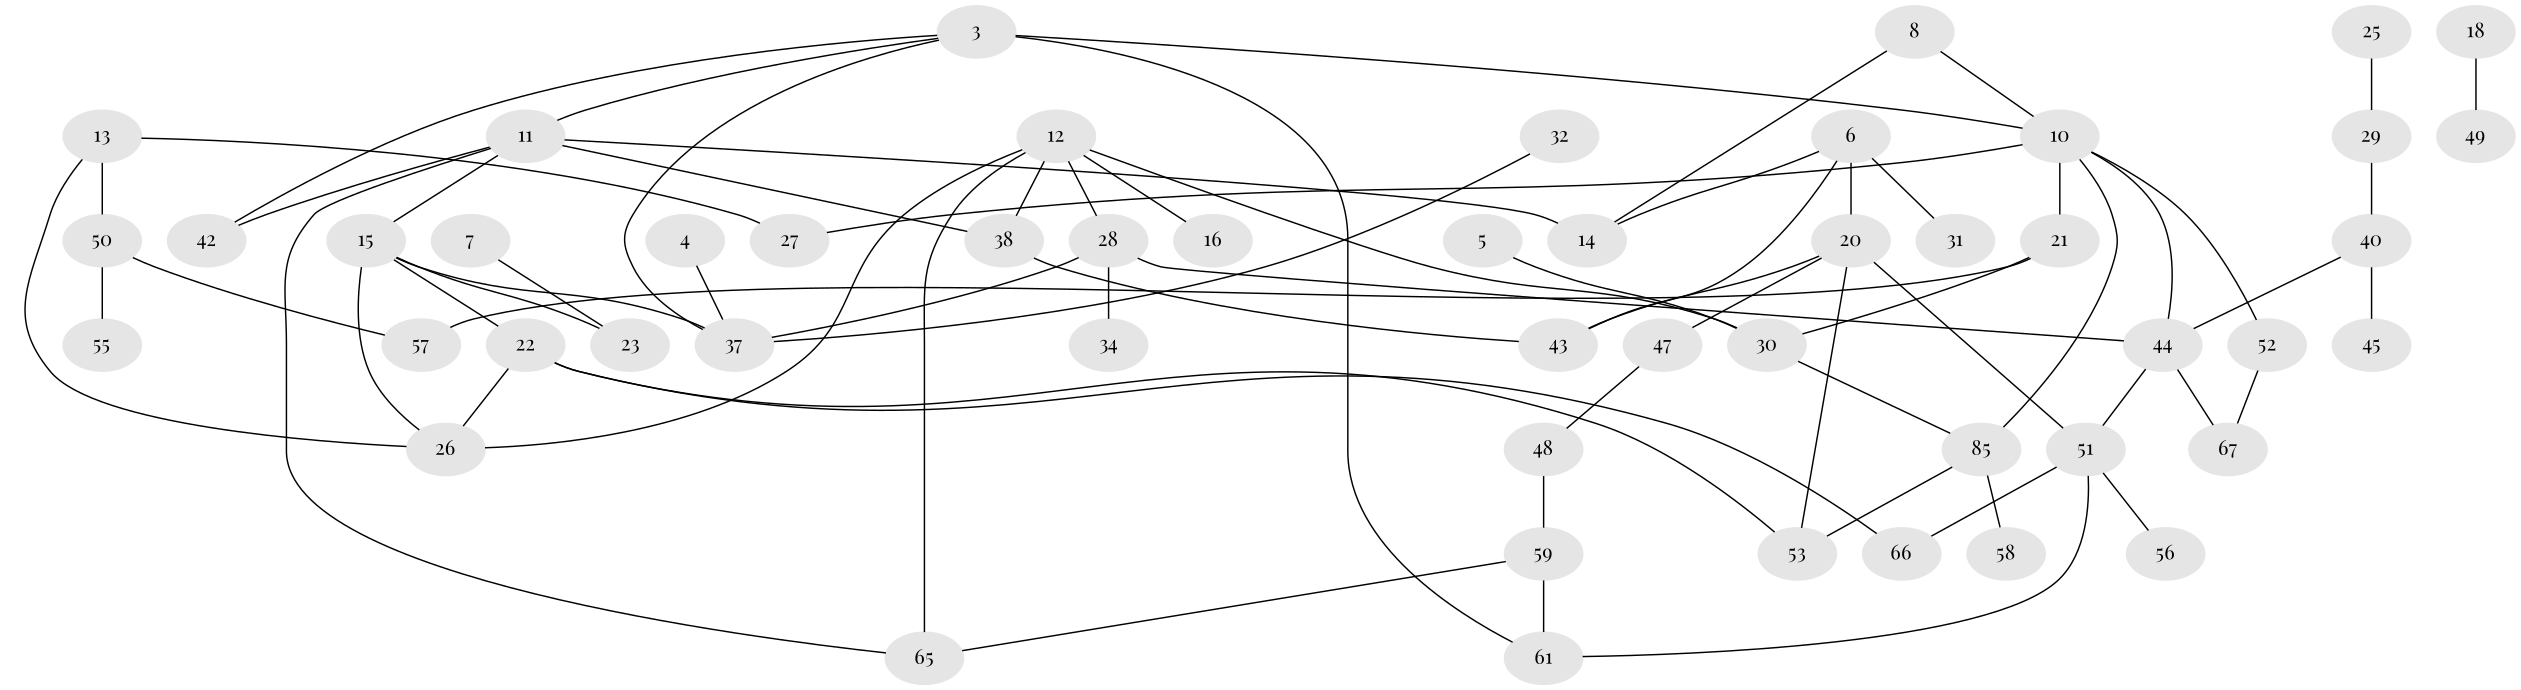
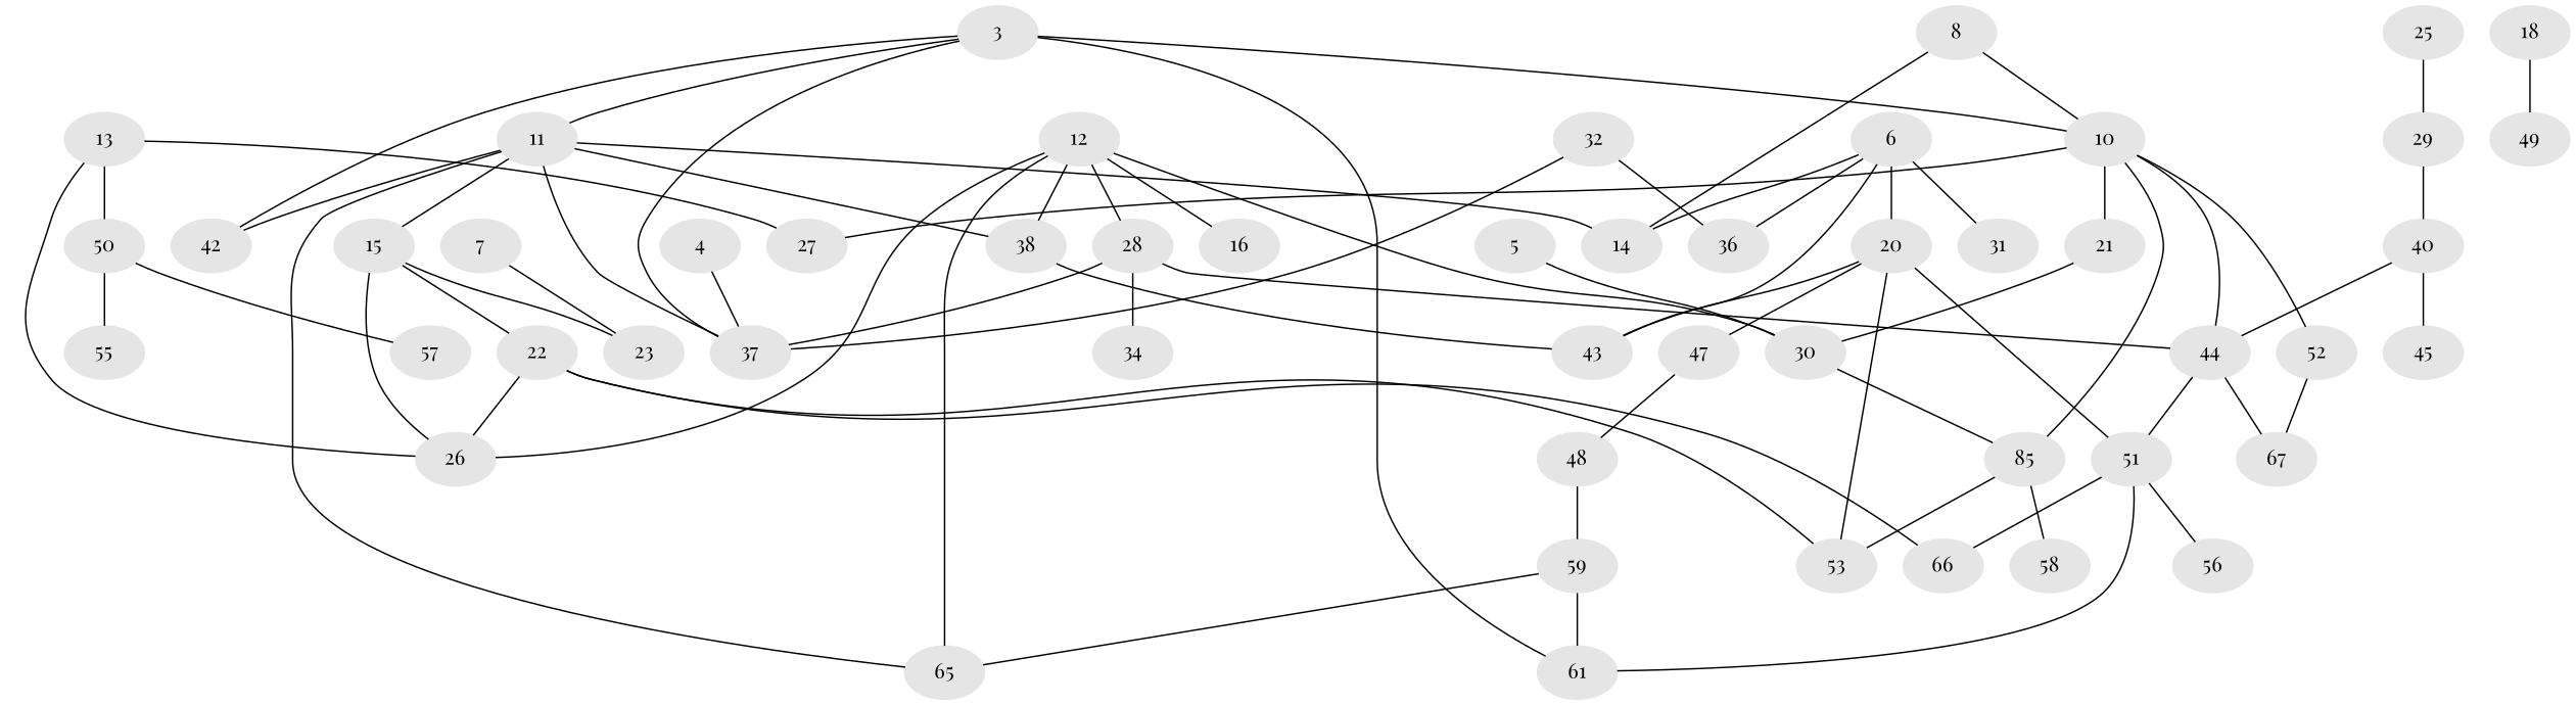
  graph {
    fontname="Playfair Display"
    node [color=gray90 fontname="Playfair Display" style=filled]
    edge [fontname="Playfair Display" weight=1.0]
    3
    10
    11
    37
    42
    61
    21
    27
    n9 [label=85]
    44
    52
    14
    15
    38
    65
    50
    57
    55
    4
    5
    30
    40
    45
    6
    31
    20
+   36
    43
    47
    51
    53
    7
    23
    8
    58
    67
    26
    22
    12
    16
    28
    34
    13
    66
    18
    49
    48
    56
    25
    29
    32
    59
    3 -- 10 [weight=2.0]
    3 -- 11
    3 -- 37
    3 -- 42
    3 -- 61
    10 -- 21
    10 -- 27
    10 -- n9
    10 -- 44
    10 -- 52 [weight=2.0]
-   15 -- 37
+   11 -- 37
    11 -- 42
    11 -- 14
    11 -- 15
    11 -- 38
    11 -- 65
-   21 -- 57
    21 -- 30
    n9 -- 53
    n9 -- 58
    44 -- 51
    44 -- 67 [weight=2.0]
    52 -- 67 [weight=2.0]
    15 -- 23
    15 -- 26
    15 -- 22
    38 -- 43
    50 -- 57
    50 -- 55
    4 -- 37
    5 -- 30
    30 -- n9
    40 -- 44
    40 -- 45 [weight=2.0]
    6 -- 14
    6 -- 31 [weight=2.0]
    6 -- 20
+   6 -- 36
    6 -- 43
    20 -- 43 [weight=2.0]
    20 -- 47
    20 -- 51
    20 -- 53
    47 -- 48
    51 -- 61
    51 -- 66
    51 -- 56
    7 -- 23
    8 -- 10
    8 -- 14
    22 -- 53
    22 -- 26
    22 -- 66
    12 -- 38
    12 -- 65
    12 -- 30
    12 -- 26
    12 -- 16
    12 -- 28
    28 -- 37
    28 -- 44
    28 -- 34
    13 -- 27
    13 -- 50
    13 -- 26
    18 -- 49
    48 -- 59 [weight=2.0]
    25 -- 29
    29 -- 40
    32 -- 37
+   32 -- 36
    59 -- 61
    59 -- 65
  }
